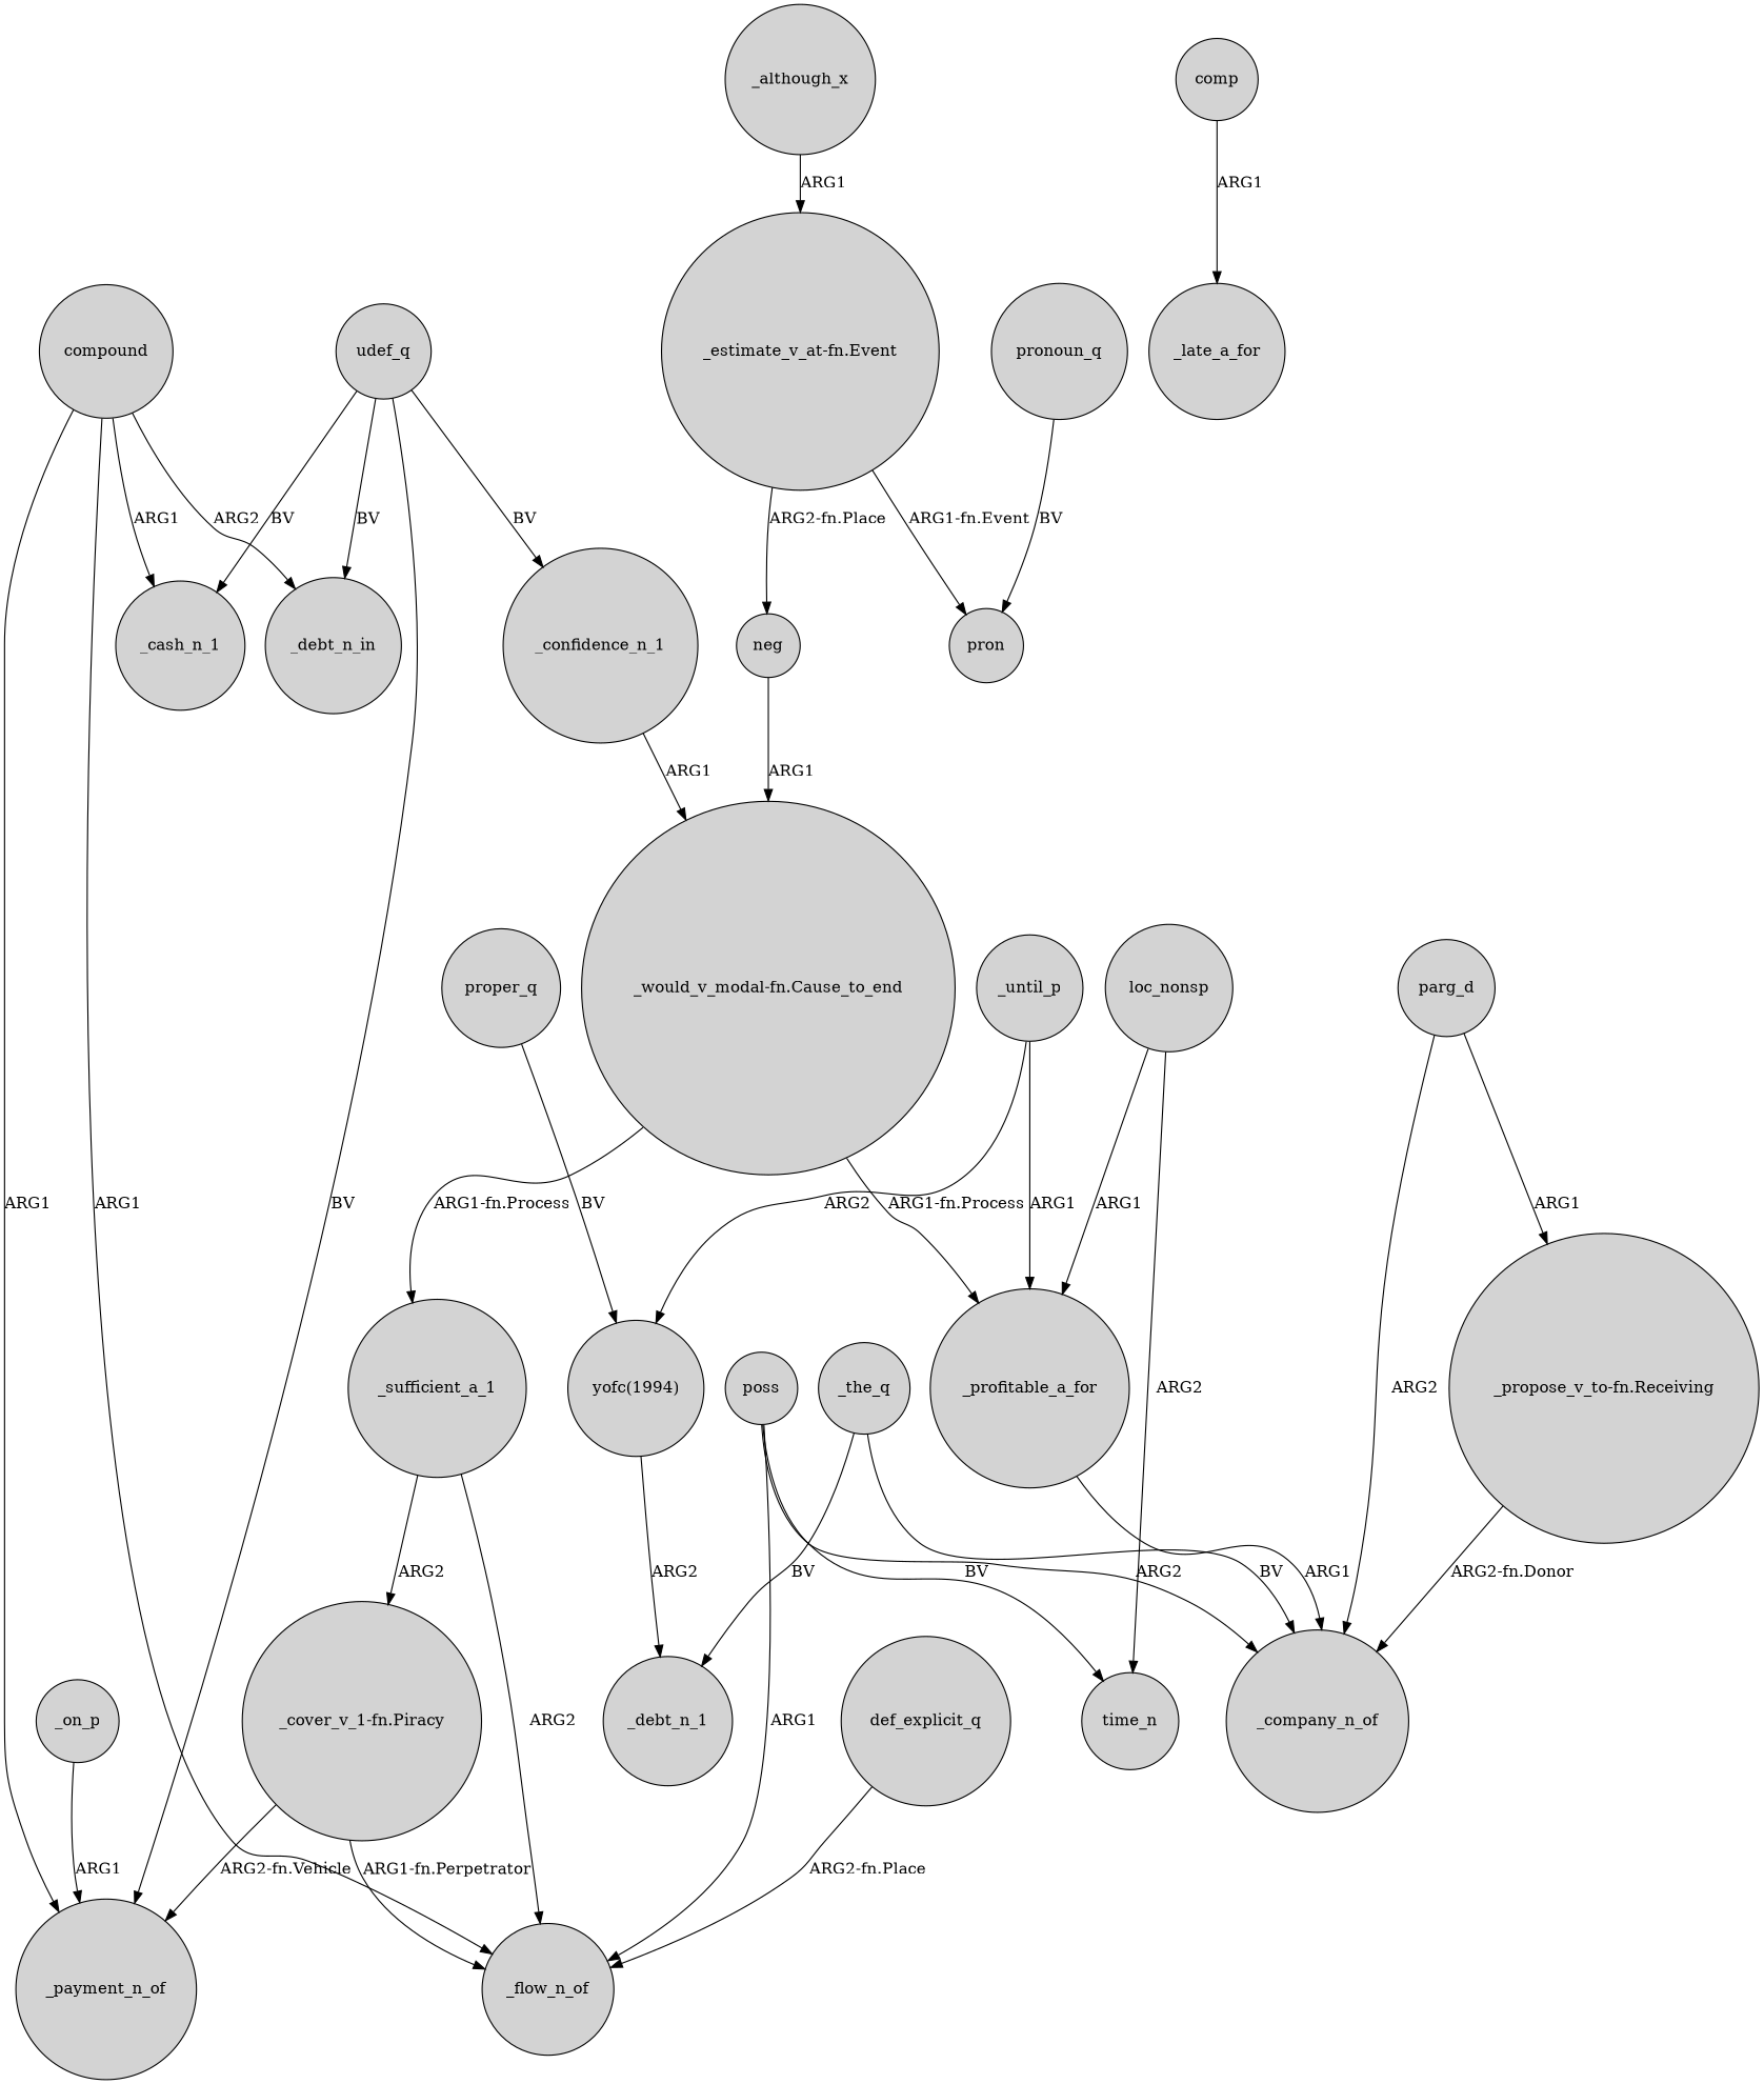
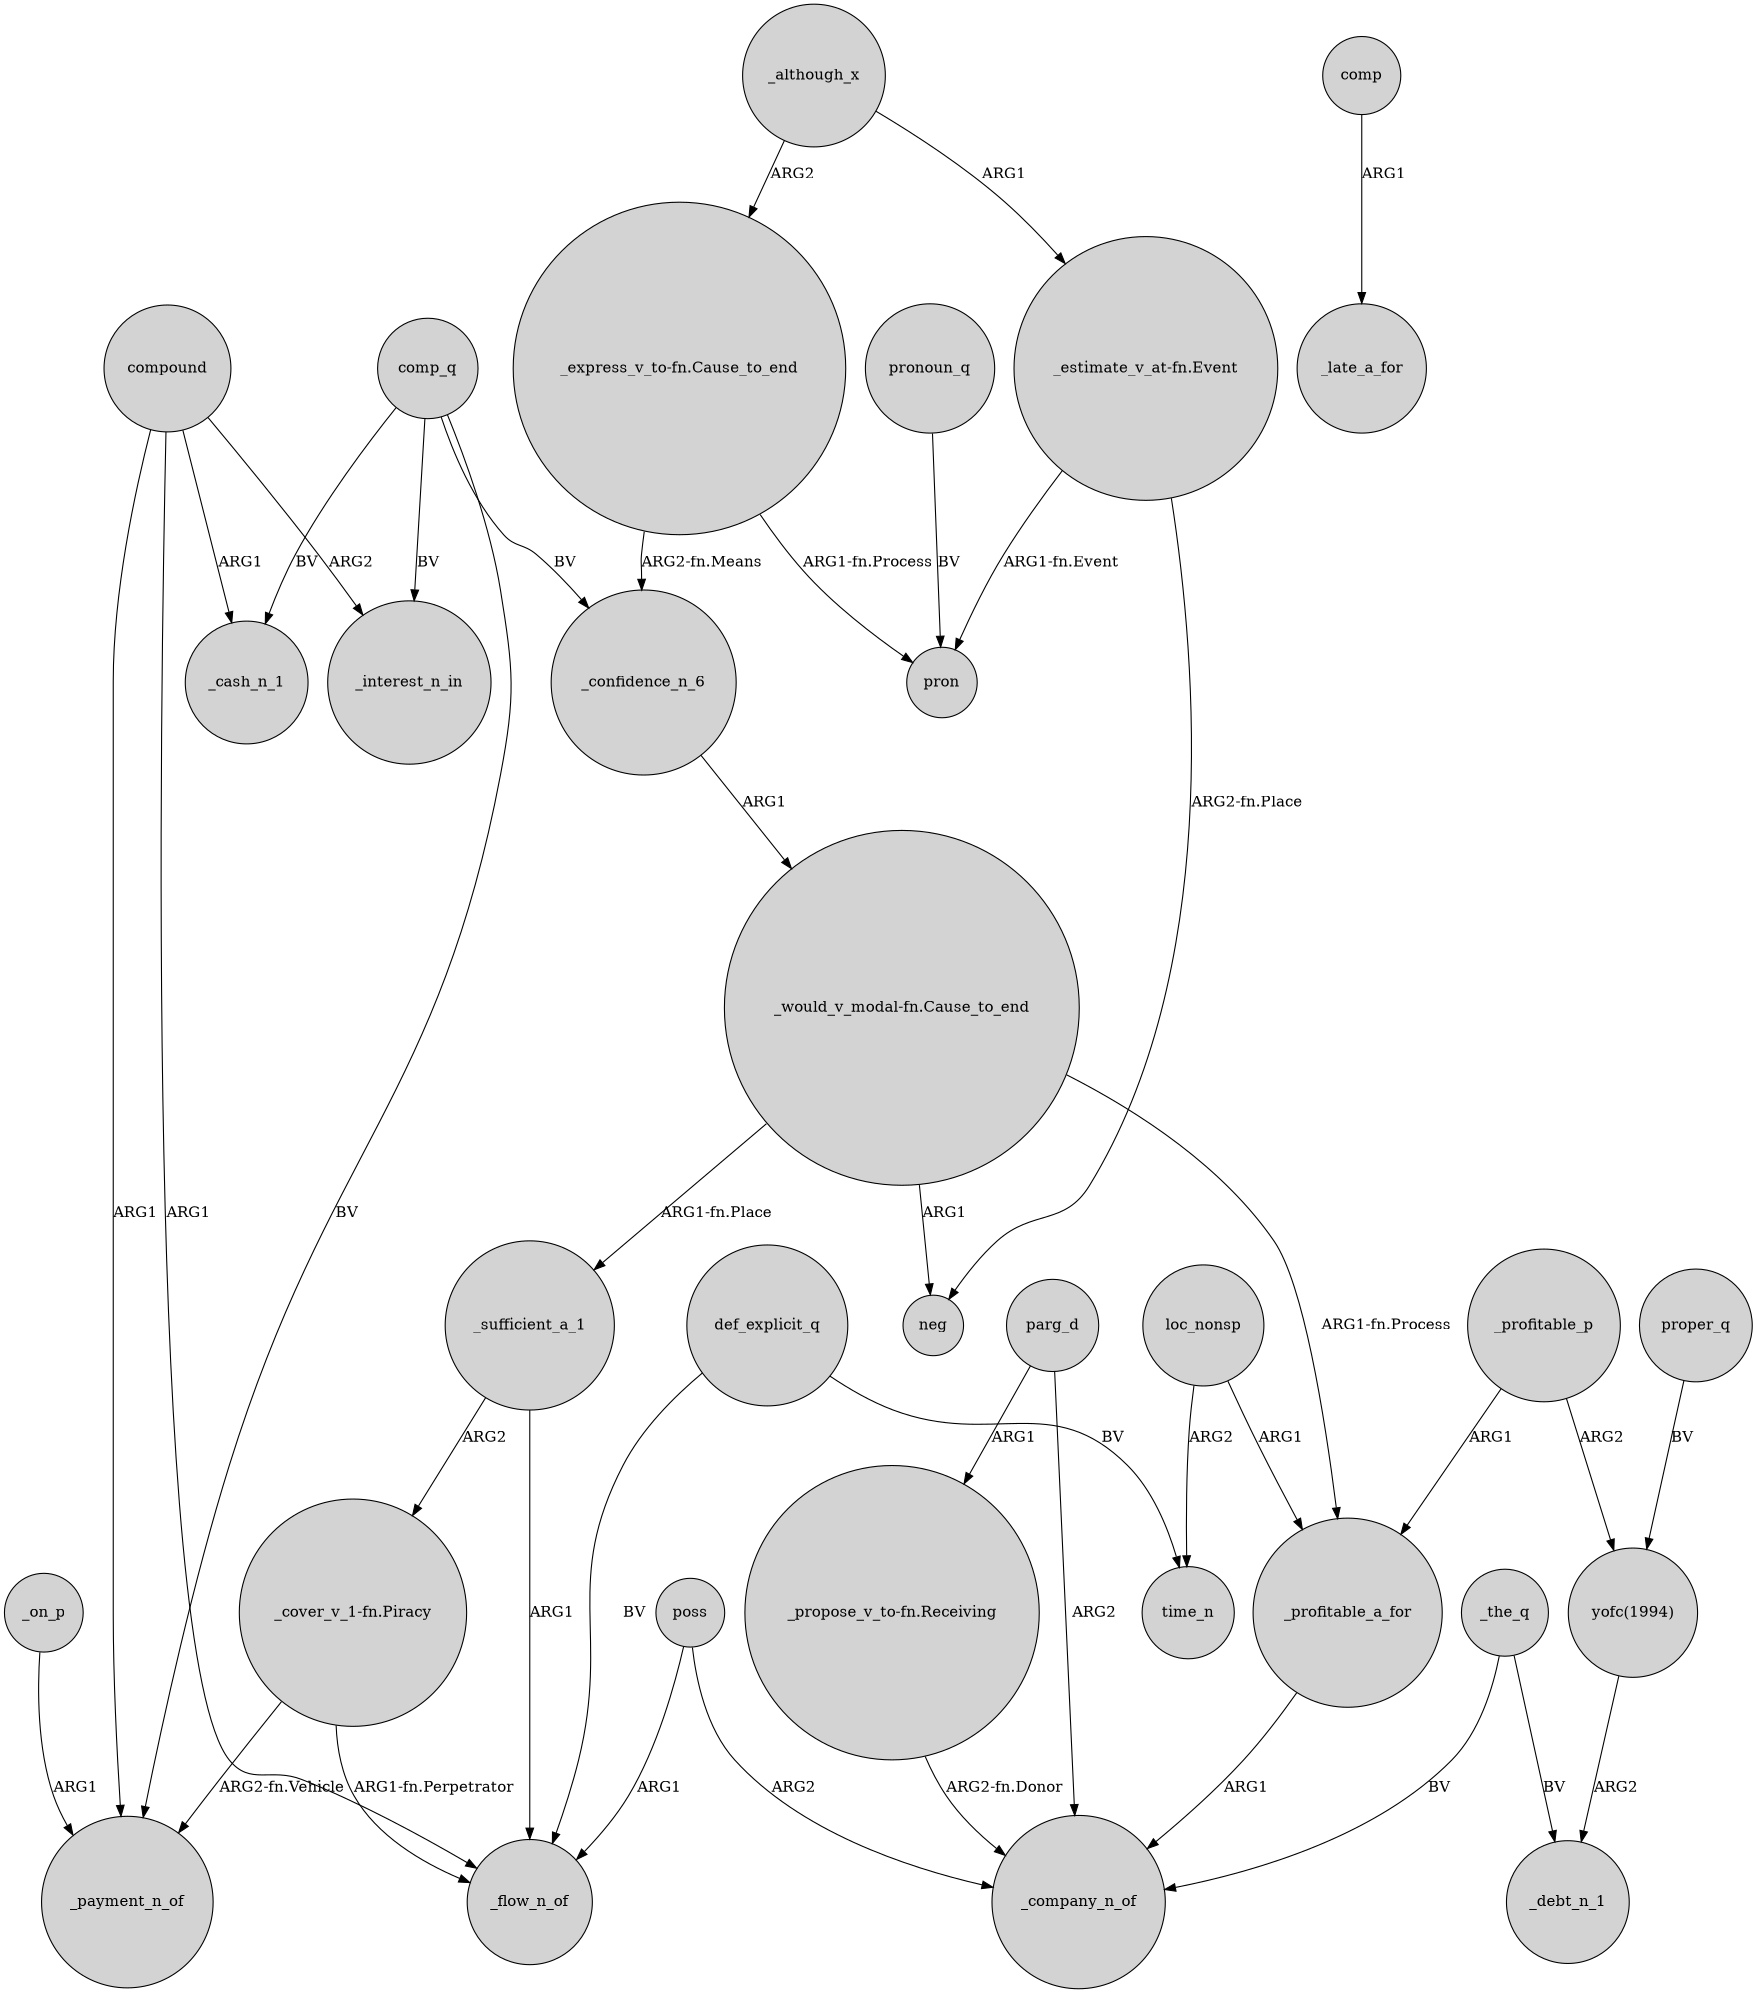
  digraph {
    node [shape=circle style=filled]
-   udef_q
-   _confidence_n_1
+   udef_q [label=comp_q]
+   _confidence_n_1 [label=_confidence_n_6]
    _cash_n_1
    _payment_n_of
-   _interest_n_in [label=_debt_n_in]
+   _interest_n_in
    "_would_v_modal-fn.Cause_to_end"
    _sufficient_a_1
    _profitable_a_for
    "_estimate_v_at-fn.Event"
    pron
    neg
    "_cover_v_1-fn.Piracy"
    _flow_n_of
    _company_n_of
    compound
    parg_d
    "_propose_v_to-fn.Receiving"
    _on_p
    def_explicit_q
    time_n
-   _until_p
+   "_express_v_to-fn.Cause_to_end"
+   _until_p [label=_profitable_p]
    "yofc(1994)"
    _debt_n_1
    loc_nonsp
    pronoun_q
    _although_x
    poss
    comp
    _late_a_for
    _the_q
    proper_q
    udef_q -> _confidence_n_1 [label=BV]
    udef_q -> _cash_n_1 [label=BV]
    udef_q -> _payment_n_of [label=BV]
    udef_q -> _interest_n_in [label=BV]
    _confidence_n_1 -> "_would_v_modal-fn.Cause_to_end" [label=ARG1]
-   "_would_v_modal-fn.Cause_to_end" -> _sufficient_a_1 [label="ARG1-fn.Process"]
+   "_would_v_modal-fn.Cause_to_end" -> _sufficient_a_1 [label="ARG1-fn.Place"]
    "_would_v_modal-fn.Cause_to_end" -> _profitable_a_for [label="ARG1-fn.Process"]
    _sufficient_a_1 -> "_cover_v_1-fn.Piracy" [label=ARG2]
-   _sufficient_a_1 -> _flow_n_of [label=ARG2]
+   _sufficient_a_1 -> _flow_n_of [label=ARG1]
    _profitable_a_for -> _company_n_of [label=ARG1]
    "_estimate_v_at-fn.Event" -> pron [label="ARG1-fn.Event"]
    "_estimate_v_at-fn.Event" -> neg [label="ARG2-fn.Place"]
-   neg -> "_would_v_modal-fn.Cause_to_end" [label=ARG1]
+   "_would_v_modal-fn.Cause_to_end" -> neg [label=ARG1]
    "_cover_v_1-fn.Piracy" -> _payment_n_of [label="ARG2-fn.Vehicle"]
    "_cover_v_1-fn.Piracy" -> _flow_n_of [label="ARG1-fn.Perpetrator"]
    compound -> _cash_n_1 [label=ARG1]
    compound -> _payment_n_of [label=ARG1]
    compound -> _interest_n_in [label=ARG2]
    compound -> _flow_n_of [label=ARG1]
    parg_d -> _company_n_of [label=ARG2]
    parg_d -> "_propose_v_to-fn.Receiving" [label=ARG1]
    "_propose_v_to-fn.Receiving" -> _company_n_of [label="ARG2-fn.Donor"]
    _on_p -> _payment_n_of [label=ARG1]
-   def_explicit_q -> _flow_n_of [label="ARG2-fn.Place"]
-   poss -> time_n [label=BV]
+   def_explicit_q -> _flow_n_of [label=BV]
+   def_explicit_q -> time_n [label=BV]
+   "_express_v_to-fn.Cause_to_end" -> _confidence_n_1 [label="ARG2-fn.Means"]
+   "_express_v_to-fn.Cause_to_end" -> pron [label="ARG1-fn.Process"]
    _until_p -> _profitable_a_for [label=ARG1]
    _until_p -> "yofc(1994)" [label=ARG2]
    "yofc(1994)" -> _debt_n_1 [label=ARG2]
    loc_nonsp -> _profitable_a_for [label=ARG1]
    loc_nonsp -> time_n [label=ARG2]
    pronoun_q -> pron [label=BV]
    _although_x -> "_estimate_v_at-fn.Event" [label=ARG1]
+   _although_x -> "_express_v_to-fn.Cause_to_end" [label=ARG2]
    poss -> _flow_n_of [label=ARG1]
    poss -> _company_n_of [label=ARG2]
    comp -> _late_a_for [label=ARG1]
    _the_q -> _company_n_of [label=BV]
    _the_q -> _debt_n_1 [label=BV]
    proper_q -> "yofc(1994)" [label=BV]
  }
